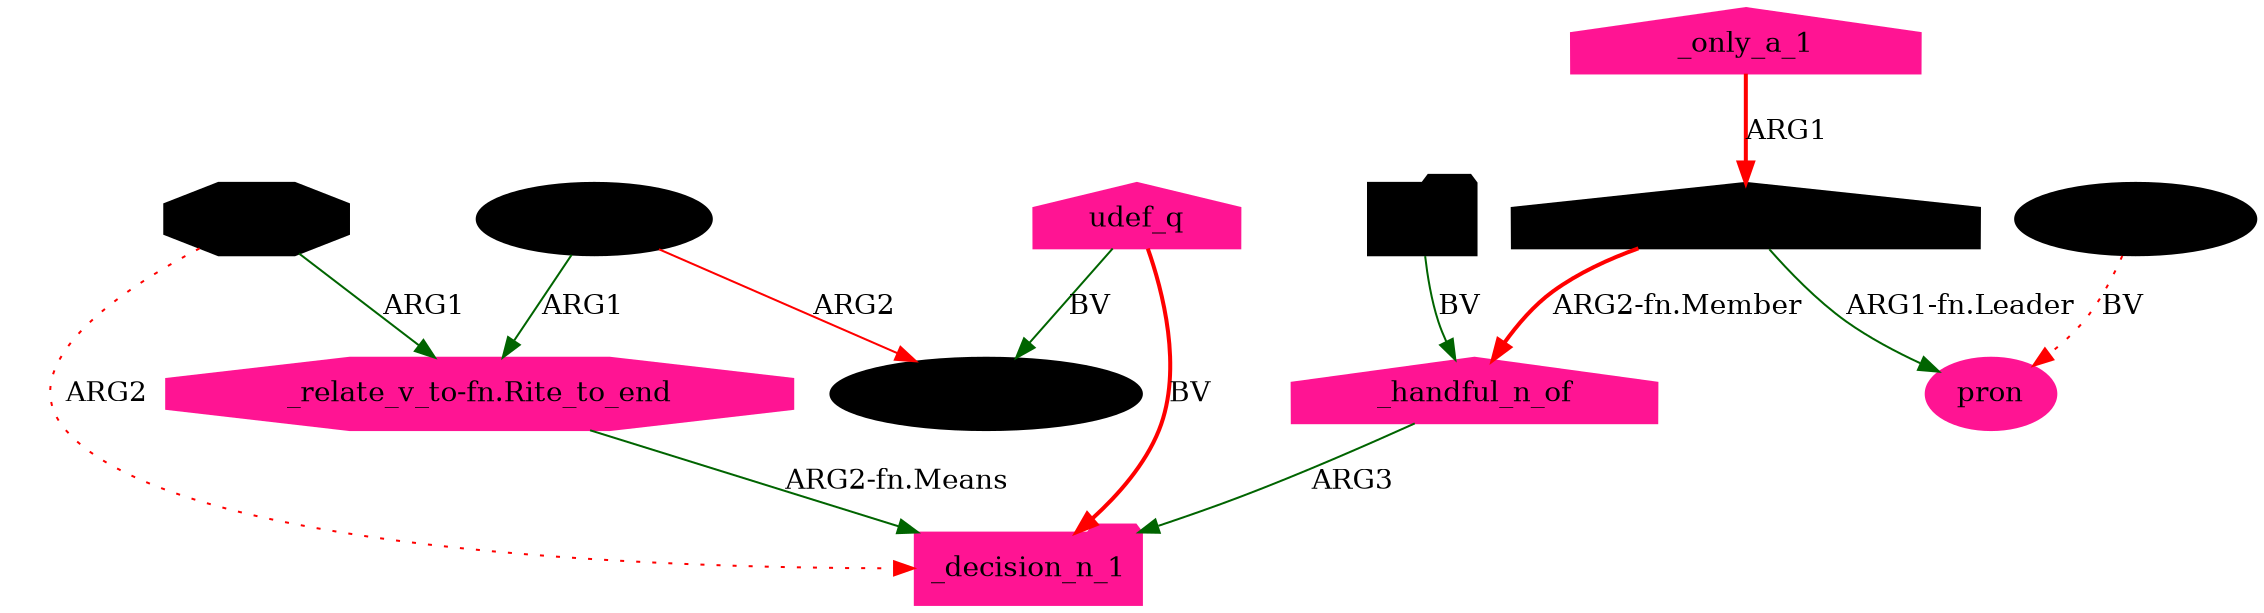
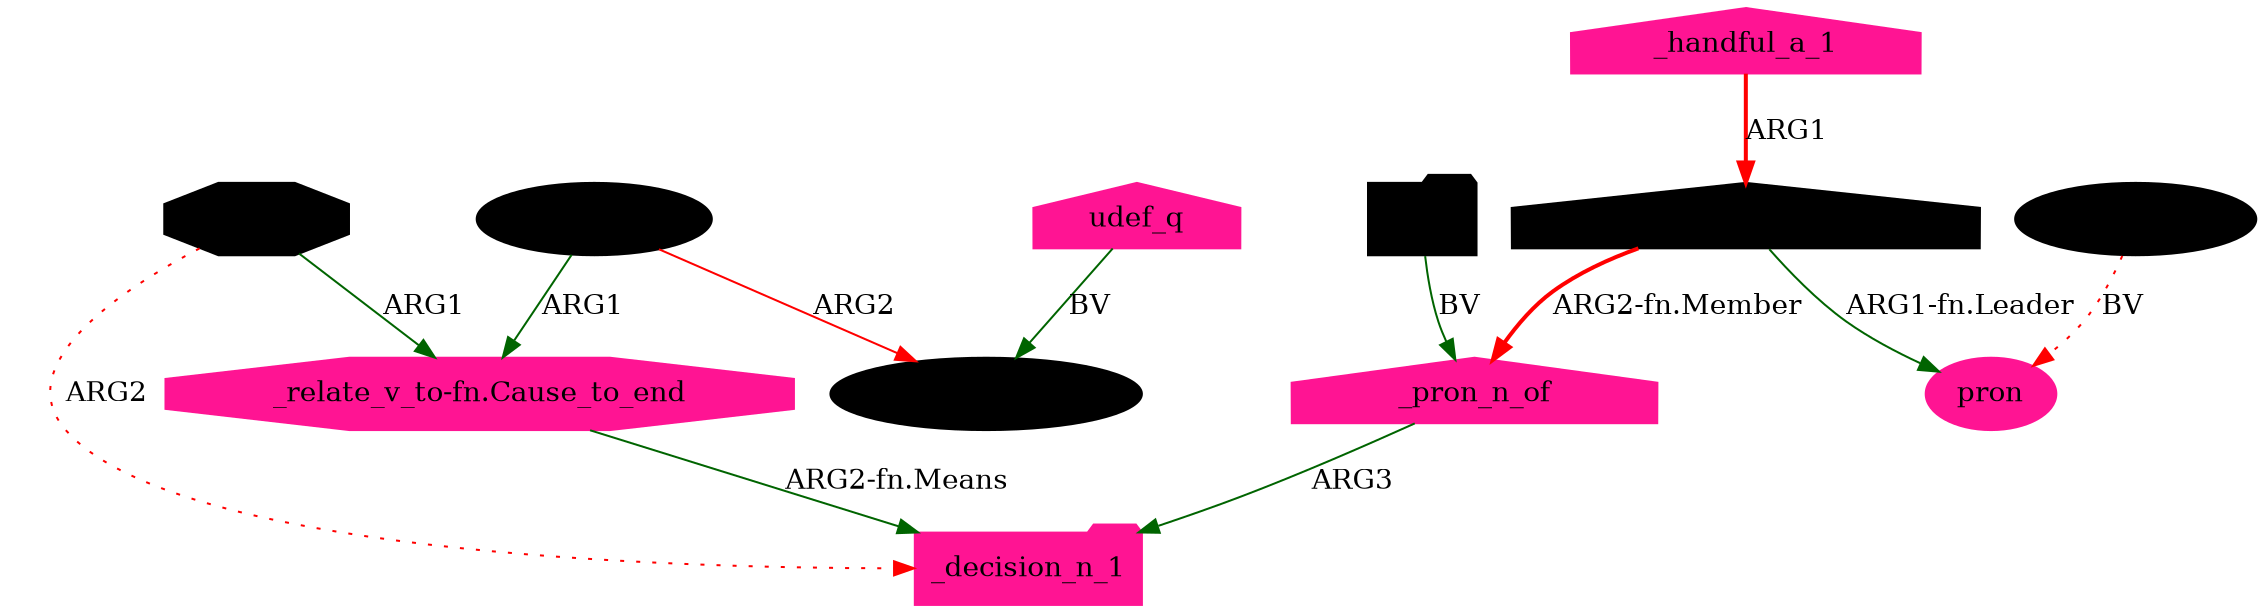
  digraph {
    node [color=black shape=ellipse style=filled]
    edge [color=darkgreen style=solid]
    parg_d [shape=octagon]
-   "_relate_v_to-fn.Cause_to_end" [color=deeppink shape=octagon label="_relate_v_to-fn.Rite_to_end"]
+   "_relate_v_to-fn.Cause_to_end" [color=deeppink shape=octagon]
    _decision_n_1 [color=deeppink shape=folder]
    pron [color=deeppink]
    "_make_v_1-fn.Rite" [shape=house]
-   _handful_n_of [color=deeppink shape=house]
+   _handful_n_of [color=deeppink shape=house label=_pron_n_of]
    udef_q [color=deeppink shape=house]
    _abortion_n_of
    _a_q [shape=folder]
    compound
    pronoun_q
-   _only_a_1 [color=deeppink shape=house]
+   _only_a_1 [color=deeppink shape=house label=_handful_a_1]
    parg_d -> "_relate_v_to-fn.Cause_to_end" [label=ARG1]
    parg_d -> _decision_n_1 [color=red label=ARG2 style=dotted]
    "_relate_v_to-fn.Cause_to_end" -> _decision_n_1 [label="ARG2-fn.Means"]
    "_make_v_1-fn.Rite" -> pron [label="ARG1-fn.Leader"]
    "_make_v_1-fn.Rite" -> _handful_n_of [color=red label="ARG2-fn.Member" style=bold]
    _handful_n_of -> _decision_n_1 [label=ARG3]
-   udef_q -> _decision_n_1 [color=red label=BV style=bold]
    udef_q -> _abortion_n_of [label=BV]
    _a_q -> _handful_n_of [label=BV]
    compound -> "_relate_v_to-fn.Cause_to_end" [label=ARG1]
    compound -> _abortion_n_of [color=red label=ARG2]
    pronoun_q -> pron [color=red label=BV style=dotted]
    _only_a_1 -> "_make_v_1-fn.Rite" [color=red label=ARG1 style=bold]
  }
